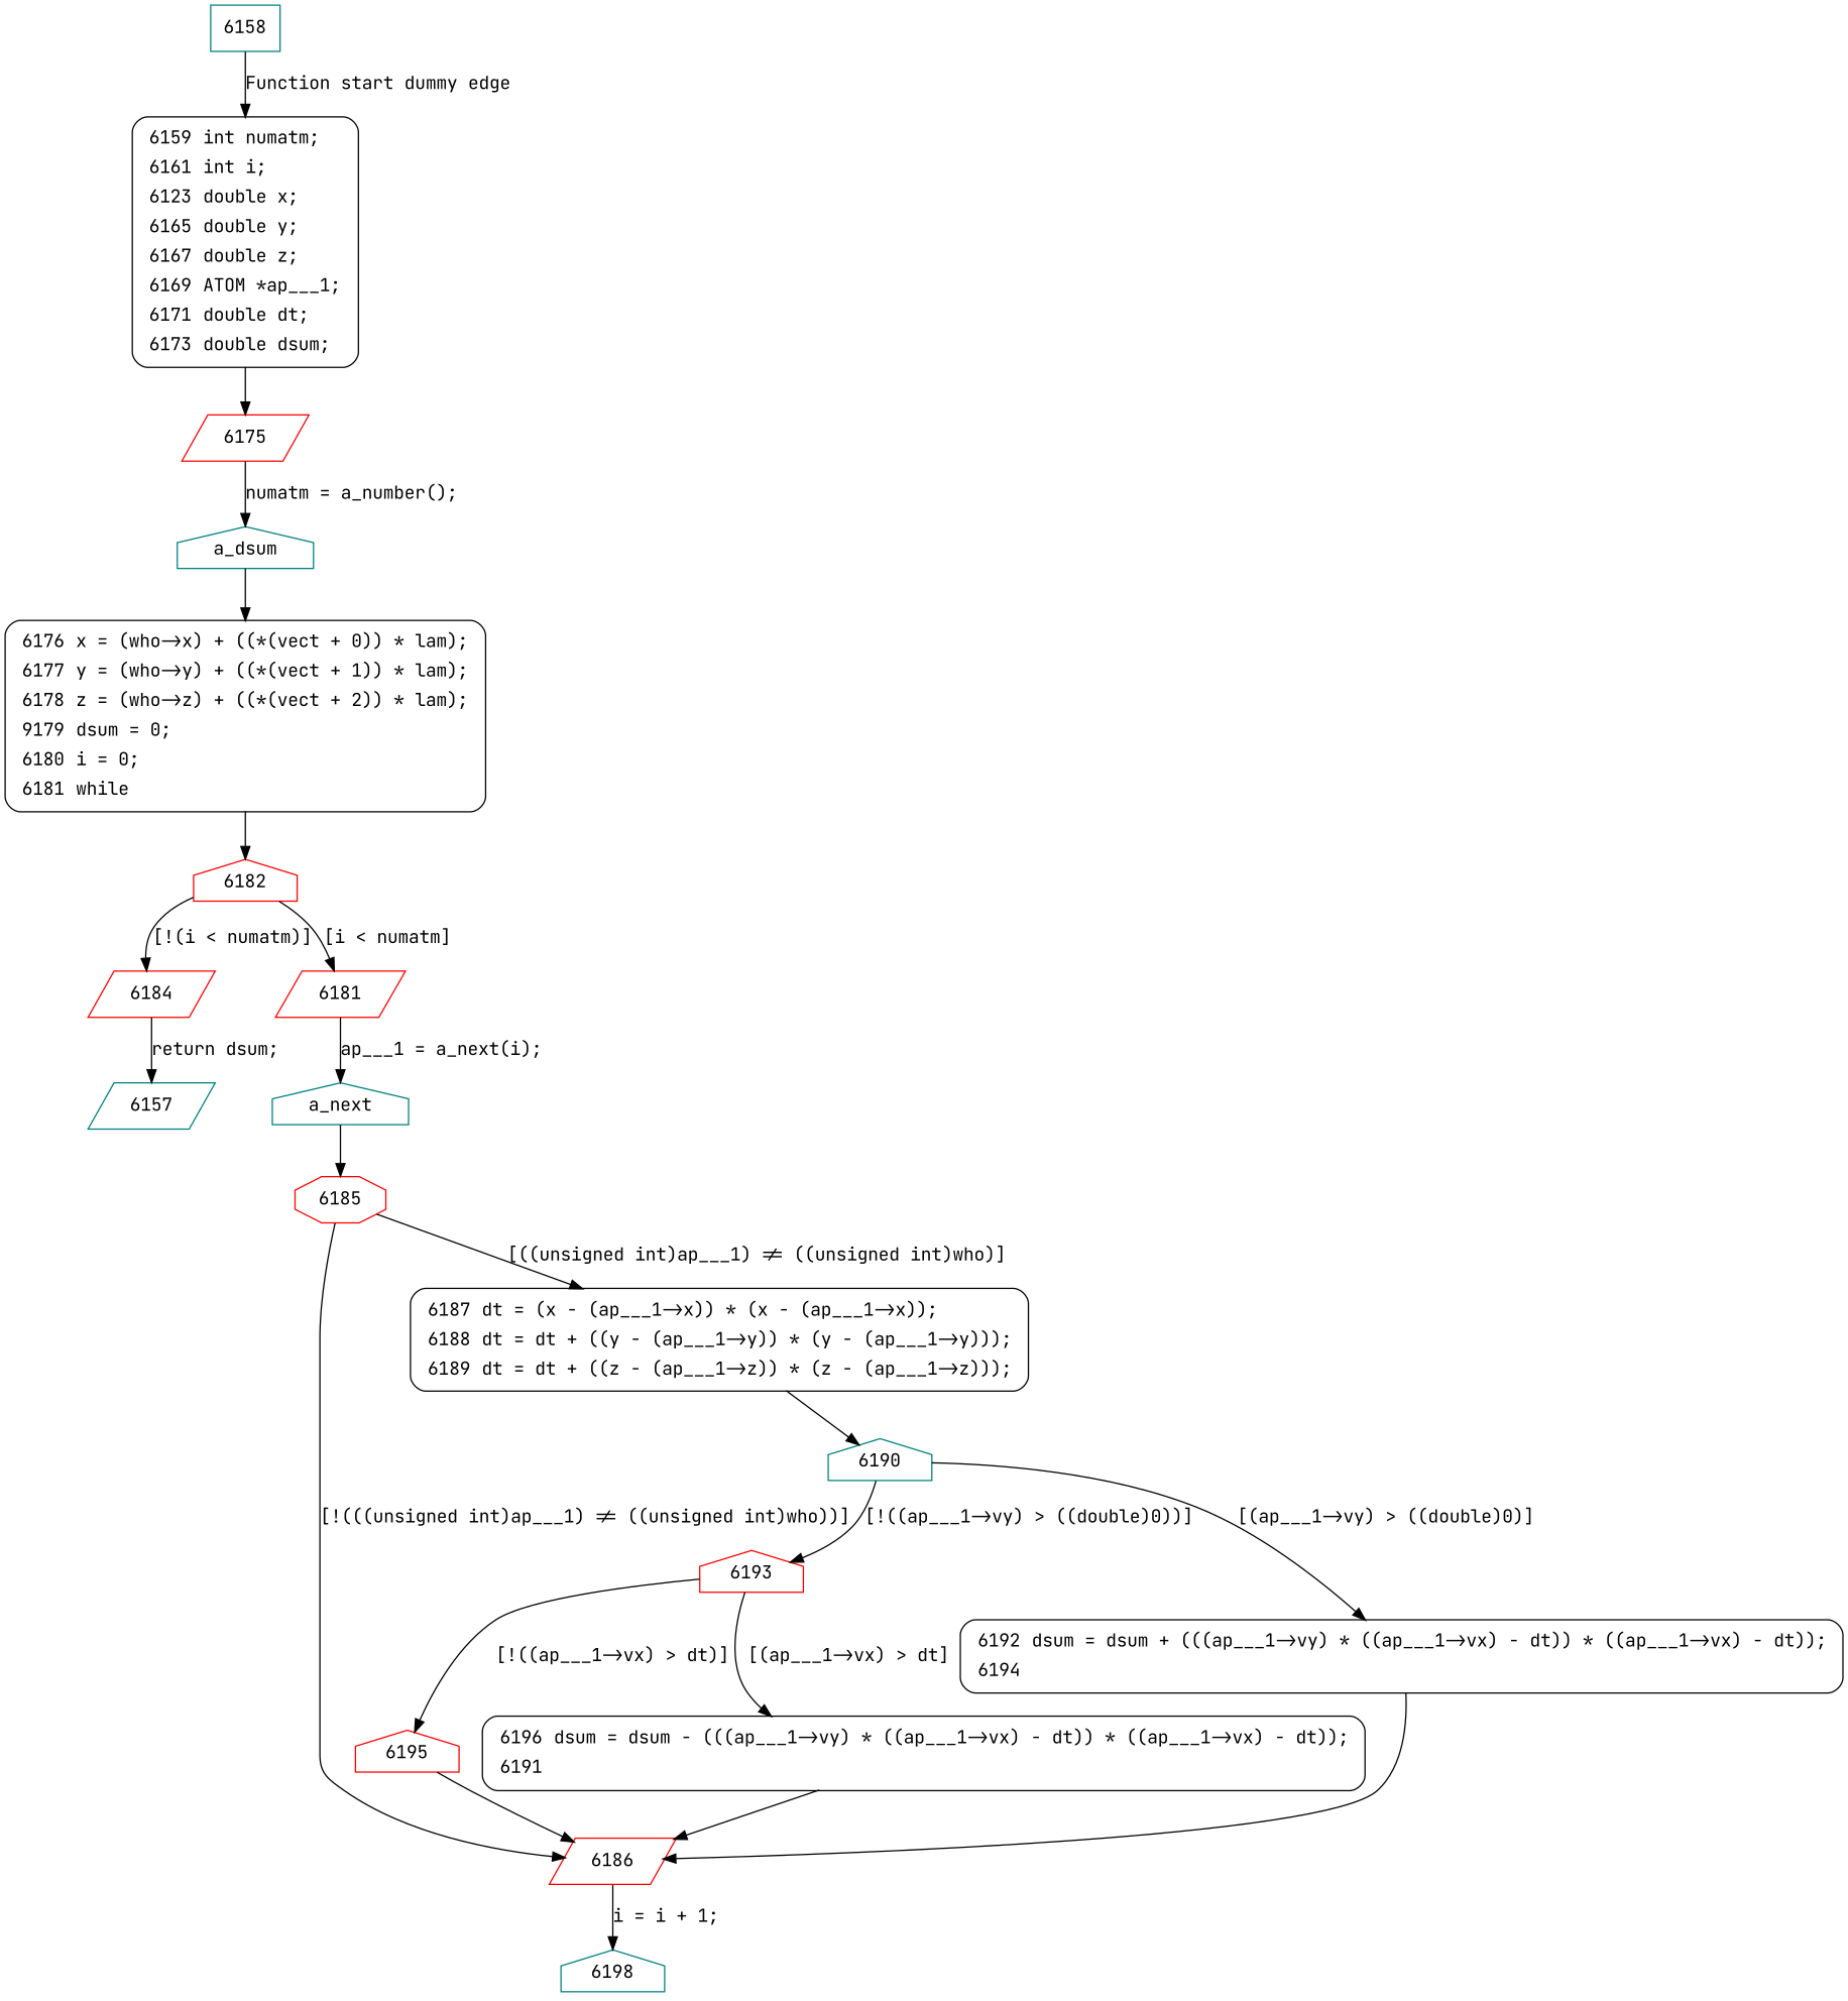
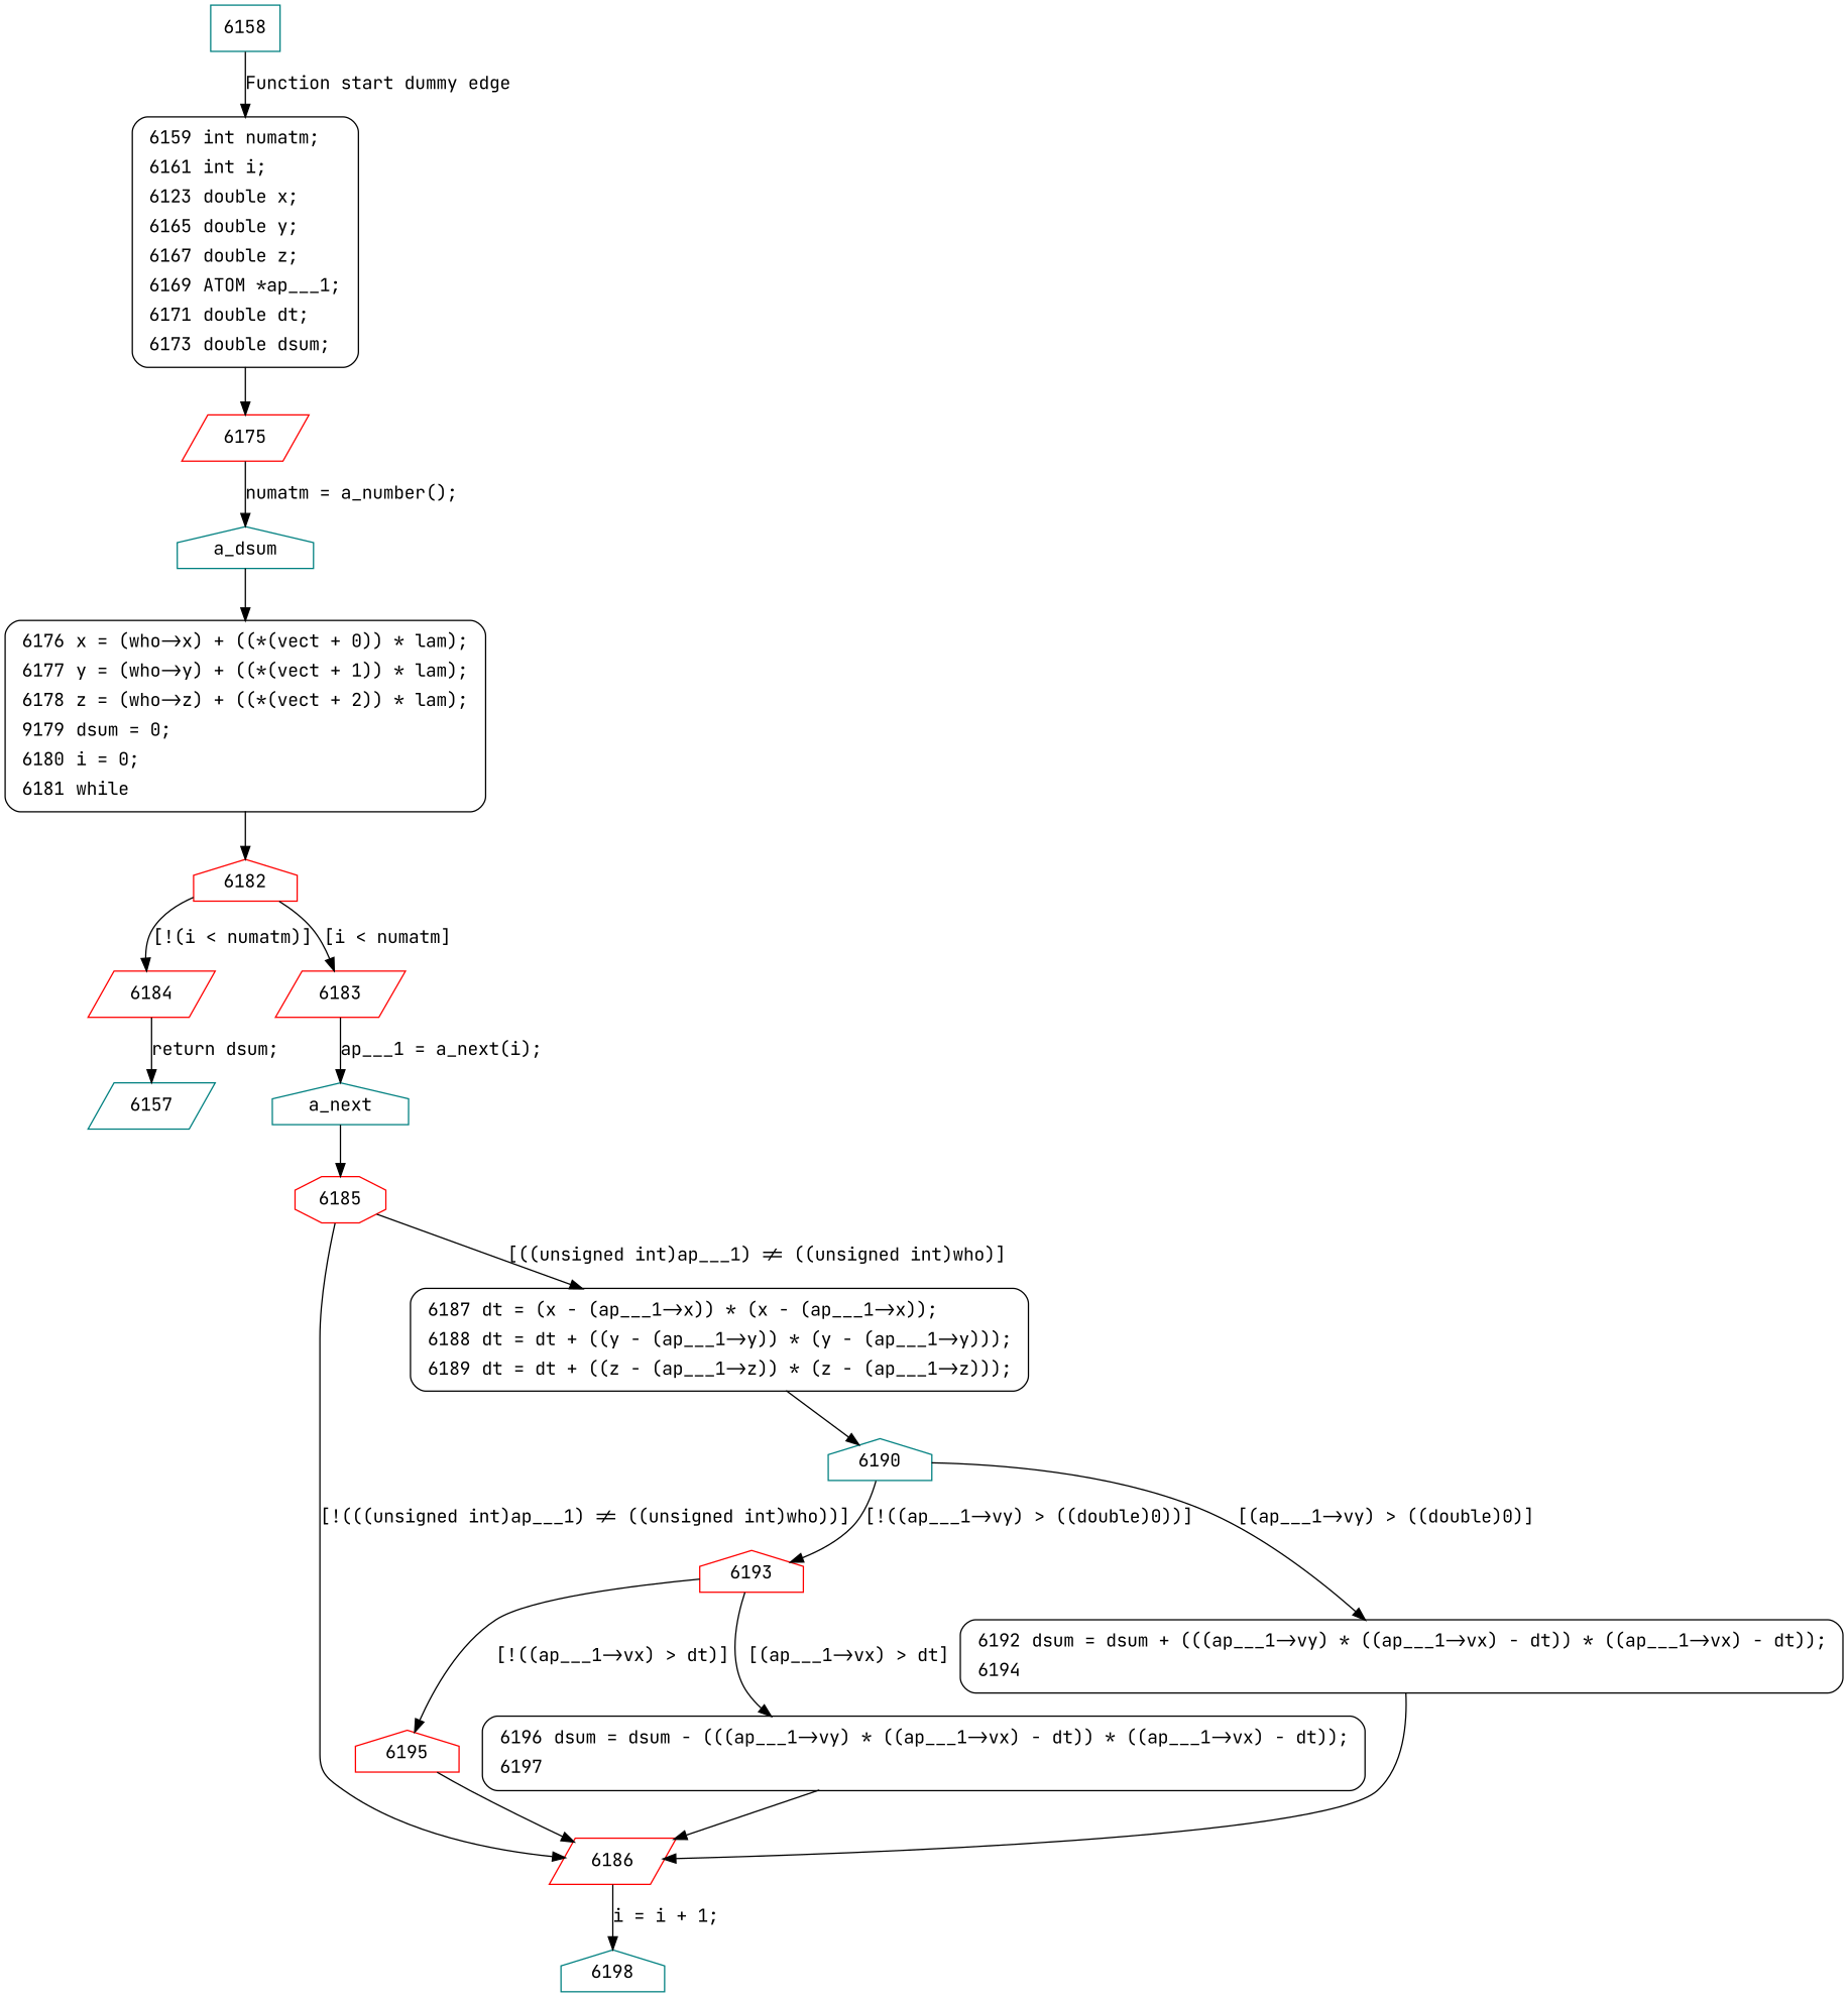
  digraph {
    fontname="JetBrains Mono"
    node [color=red fontname="JetBrains Mono" shape=house]
    edge [fontname="JetBrains Mono"]
    6158 [color=teal shape=box]
    n2 [fillcolor=white label=<<table border="0" cellborder="0" cellpadding="3" bgcolor="white"><tr><td align="right">6159</td><td align="left">int numatm;</td></tr><tr><td align="right">6161</td><td align="left">int i;</td></tr><tr><td align="right">6123</td><td align="left">double x;</td></tr><tr><td align="right">6165</td><td align="left">double y;</td></tr><tr><td align="right">6167</td><td align="left">double z;</td></tr><tr><td align="right">6169</td><td align="left">ATOM *ap___1;</td></tr><tr><td align="right">6171</td><td align="left">double dt;</td></tr><tr><td align="right">6173</td><td align="left">double dsum;</td></tr></table>> penwidth=1 shape=Mrecord style="filled,bold" color=""]
    6175 [shape=parallelogram]
    n4 [color=teal label=a_dsum]
    n5 [fillcolor=white label=<<table border="0" cellborder="0" cellpadding="3" bgcolor="white"><tr><td align="right">6176</td><td align="left">x = (who-&gt;x) + ((*(vect + 0)) * lam);</td></tr><tr><td align="right">6177</td><td align="left">y = (who-&gt;y) + ((*(vect + 1)) * lam);</td></tr><tr><td align="right">6178</td><td align="left">z = (who-&gt;z) + ((*(vect + 2)) * lam);</td></tr><tr><td align="right">9179</td><td align="left">dsum = 0;</td></tr><tr><td align="right">6180</td><td align="left">i = 0;</td></tr><tr><td align="right">6181</td><td align="left">while</td></tr></table>> penwidth=1 shape=Mrecord style="filled,bold" color=""]
    6182
    6184 [shape=parallelogram]
-   6183 [shape=parallelogram label=6181]
+   6183 [shape=parallelogram]
    6157 [color=teal shape=parallelogram]
    n10 [color=teal label=a_next]
    6185 [shape=octagon]
    6186 [shape=parallelogram]
    n13 [fillcolor=white label=<<table border="0" cellborder="0" cellpadding="3" bgcolor="white"><tr><td align="right">6187</td><td align="left">dt = (x - (ap___1-&gt;x)) * (x - (ap___1-&gt;x));</td></tr><tr><td align="right">6188</td><td align="left">dt = dt + ((y - (ap___1-&gt;y)) * (y - (ap___1-&gt;y)));</td></tr><tr><td align="right">6189</td><td align="left">dt = dt + ((z - (ap___1-&gt;z)) * (z - (ap___1-&gt;z)));</td></tr></table>> penwidth=1 shape=Mrecord style="filled,bold" color=""]
    6198 [color=teal]
    6190 [color=teal]
    6193
    n17 [fillcolor=white label=<<table border="0" cellborder="0" cellpadding="3" bgcolor="white"><tr><td align="right">6192</td><td align="left">dsum = dsum + (((ap___1-&gt;vy) * ((ap___1-&gt;vx) - dt)) * ((ap___1-&gt;vx) - dt));</td></tr><tr><td align="right">6194</td><td align="left"></td></tr></table>> penwidth=1 shape=Mrecord style="filled,bold" color=""]
    6195
-   n19 [fillcolor=white label=<<table border="0" cellborder="0" cellpadding="3" bgcolor="white"><tr><td align="right">6196</td><td align="left">dsum = dsum - (((ap___1-&gt;vy) * ((ap___1-&gt;vx) - dt)) * ((ap___1-&gt;vx) - dt));</td></tr><tr><td align="right">6191</td><td align="left"></td></tr></table>> penwidth=1 shape=Mrecord style="filled,bold" color=""]
+   n19 [fillcolor=white label=<<table border="0" cellborder="0" cellpadding="3" bgcolor="white"><tr><td align="right">6196</td><td align="left">dsum = dsum - (((ap___1-&gt;vy) * ((ap___1-&gt;vx) - dt)) * ((ap___1-&gt;vx) - dt));</td></tr><tr><td align="right">6197</td><td align="left"></td></tr></table>> penwidth=1 shape=Mrecord style="filled,bold" color=""]
    6158 -> n2 [label="Function start dummy edge"]
    n2 -> 6175
    6175 -> n4 [label="numatm = a_number();"]
    n4 -> n5
    n5 -> 6182
    6182 -> 6184 [label="[!(i < numatm)]"]
    6182 -> 6183 [label="[i < numatm]"]
    6184 -> 6157 [label="return dsum;"]
    6183 -> n10 [label="ap___1 = a_next(i);"]
    n10 -> 6185
    6185 -> 6186 [label="[!(((unsigned int)ap___1) != ((unsigned int)who))]"]
    6185 -> n13 [label="[((unsigned int)ap___1) != ((unsigned int)who)]"]
    6186 -> 6198 [label="i = i + 1;"]
    n13 -> 6190
    6190 -> 6193 [label="[!((ap___1->vy) > ((double)0))]"]
    6190 -> n17 [label="[(ap___1->vy) > ((double)0)]"]
    6193 -> 6195 [label="[!((ap___1->vx) > dt)]"]
    6193 -> n19 [label="[(ap___1->vx) > dt]"]
    n17 -> 6186
    6195 -> 6186
    n19 -> 6186
  }
